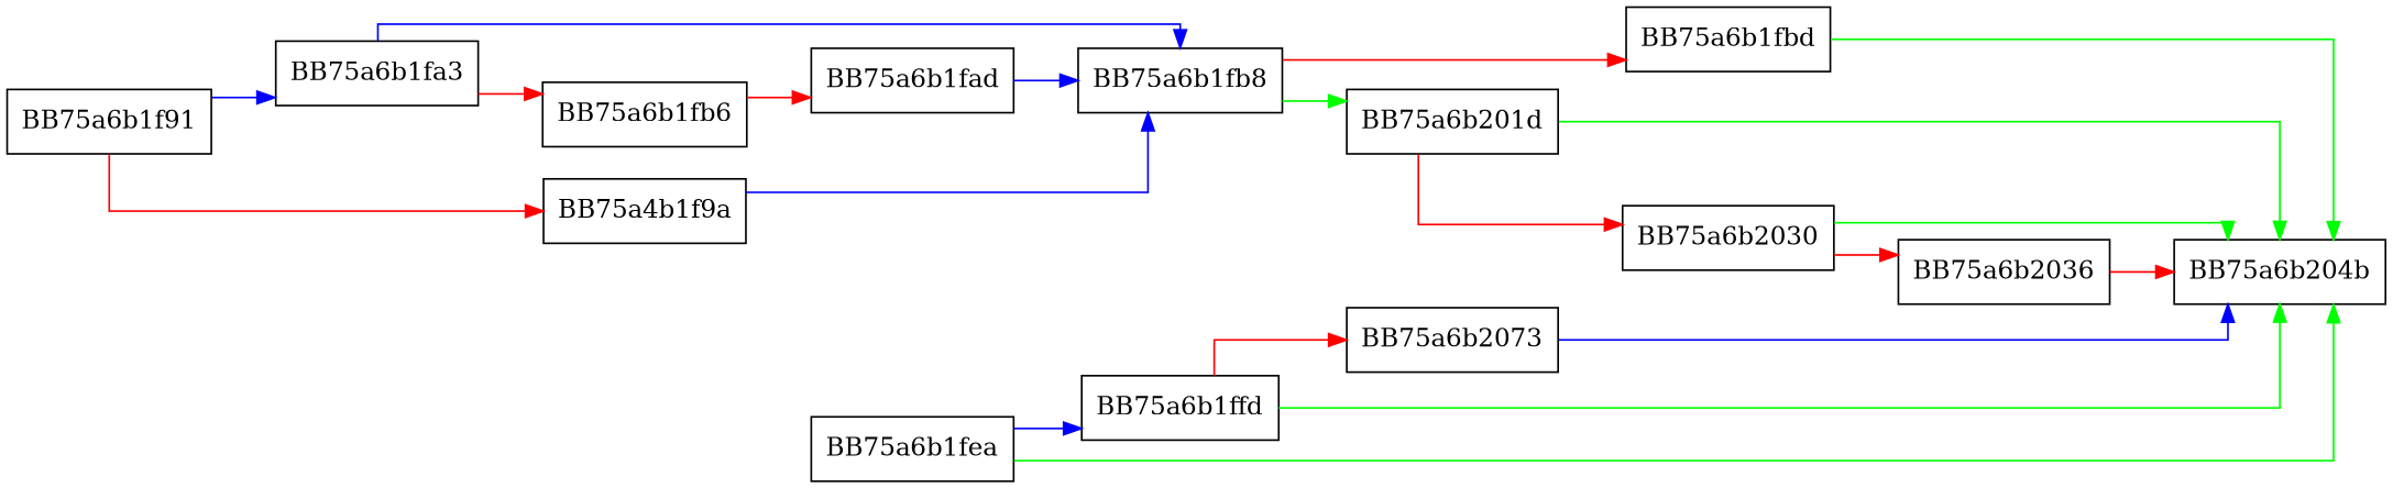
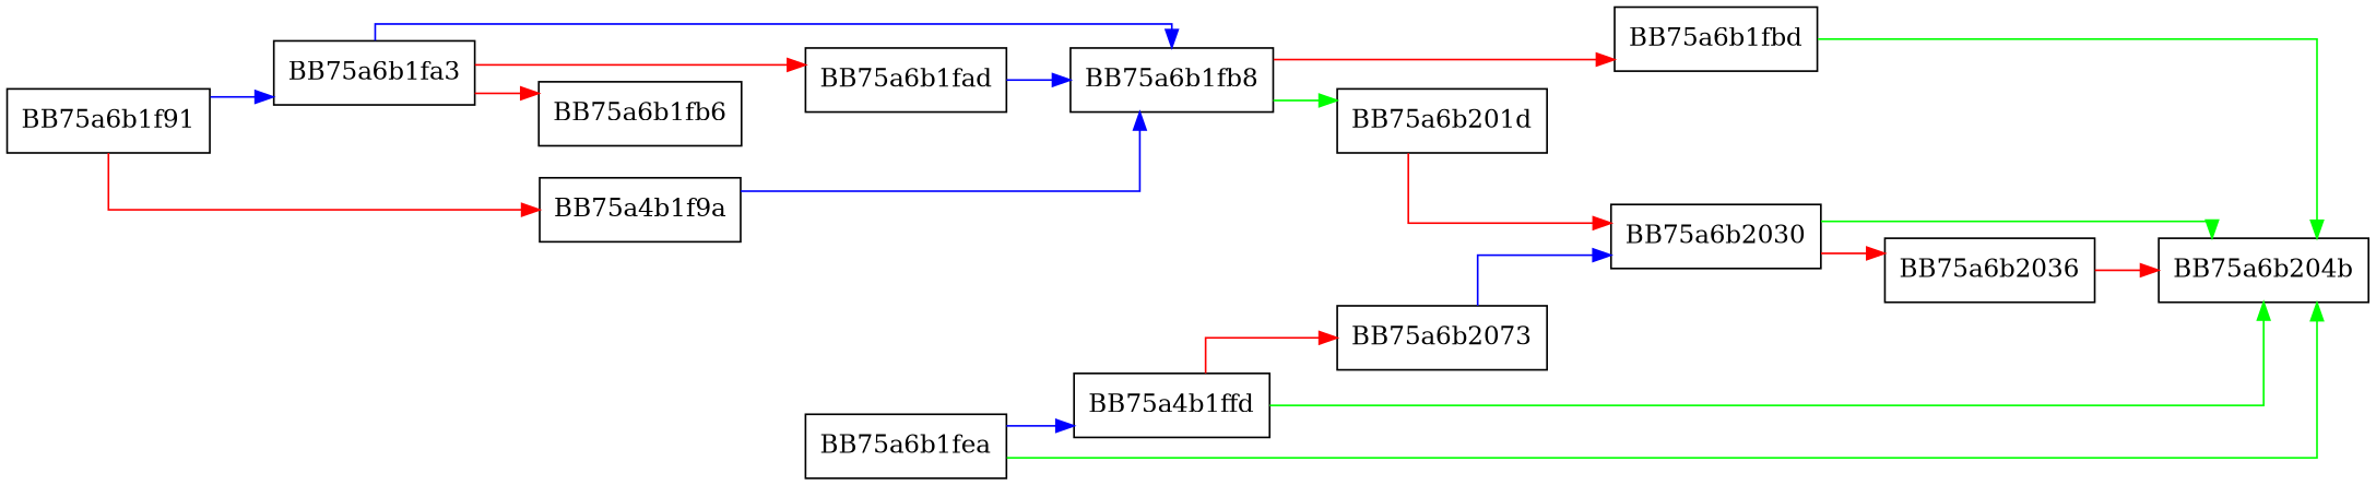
  digraph {
    fontname="DejaVu Serif"
    rankdir=LR
    splines=ortho
    node [fontname="DejaVu Serif" shape=box]
    edge [color=red fontname="DejaVu Serif"]
    BB75a6b1f91
    BB75a6b1fa3
    n3 [label=BB75a4b1f9a]
    BB75a6b1fb8
    BB75a6b201d
    BB75a6b1fbd
    BB75a6b1fb6
    BB75a6b1fad
    BB75a6b204b
    BB75a6b2030
    BB75a6b2036
    BB75a6b1fea
-   BB75a6b1ffd
+   BB75a6b1ffd [label=BB75a4b1ffd]
    n14 [label=BB75a6b2073]
    BB75a6b1f91 -> BB75a6b1fa3 [color=blue]
    BB75a6b1f91 -> n3
    BB75a6b1fa3 -> BB75a6b1fb8 [color=blue]
    BB75a6b1fa3 -> BB75a6b1fb6
-   BB75a6b1fb6 -> BB75a6b1fad
+   BB75a6b1fa3 -> BB75a6b1fad
    n3 -> BB75a6b1fb8 [color=blue]
    BB75a6b1fb8 -> BB75a6b201d [color=green]
    BB75a6b1fb8 -> BB75a6b1fbd
-   BB75a6b201d -> BB75a6b204b [color=green]
    BB75a6b201d -> BB75a6b2030
    BB75a6b1fbd -> BB75a6b204b [color=green]
    BB75a6b1fad -> BB75a6b1fb8 [color=blue]
    BB75a6b2030 -> BB75a6b204b [color=green]
    BB75a6b2030 -> BB75a6b2036
    BB75a6b2036 -> BB75a6b204b
    BB75a6b1fea -> BB75a6b204b [color=green]
    BB75a6b1fea -> BB75a6b1ffd [color=blue]
    BB75a6b1ffd -> BB75a6b204b [color=green]
    BB75a6b1ffd -> n14
-   n14 -> BB75a6b204b [color=blue]
+   n14 -> BB75a6b2030 [color=blue]
  }
